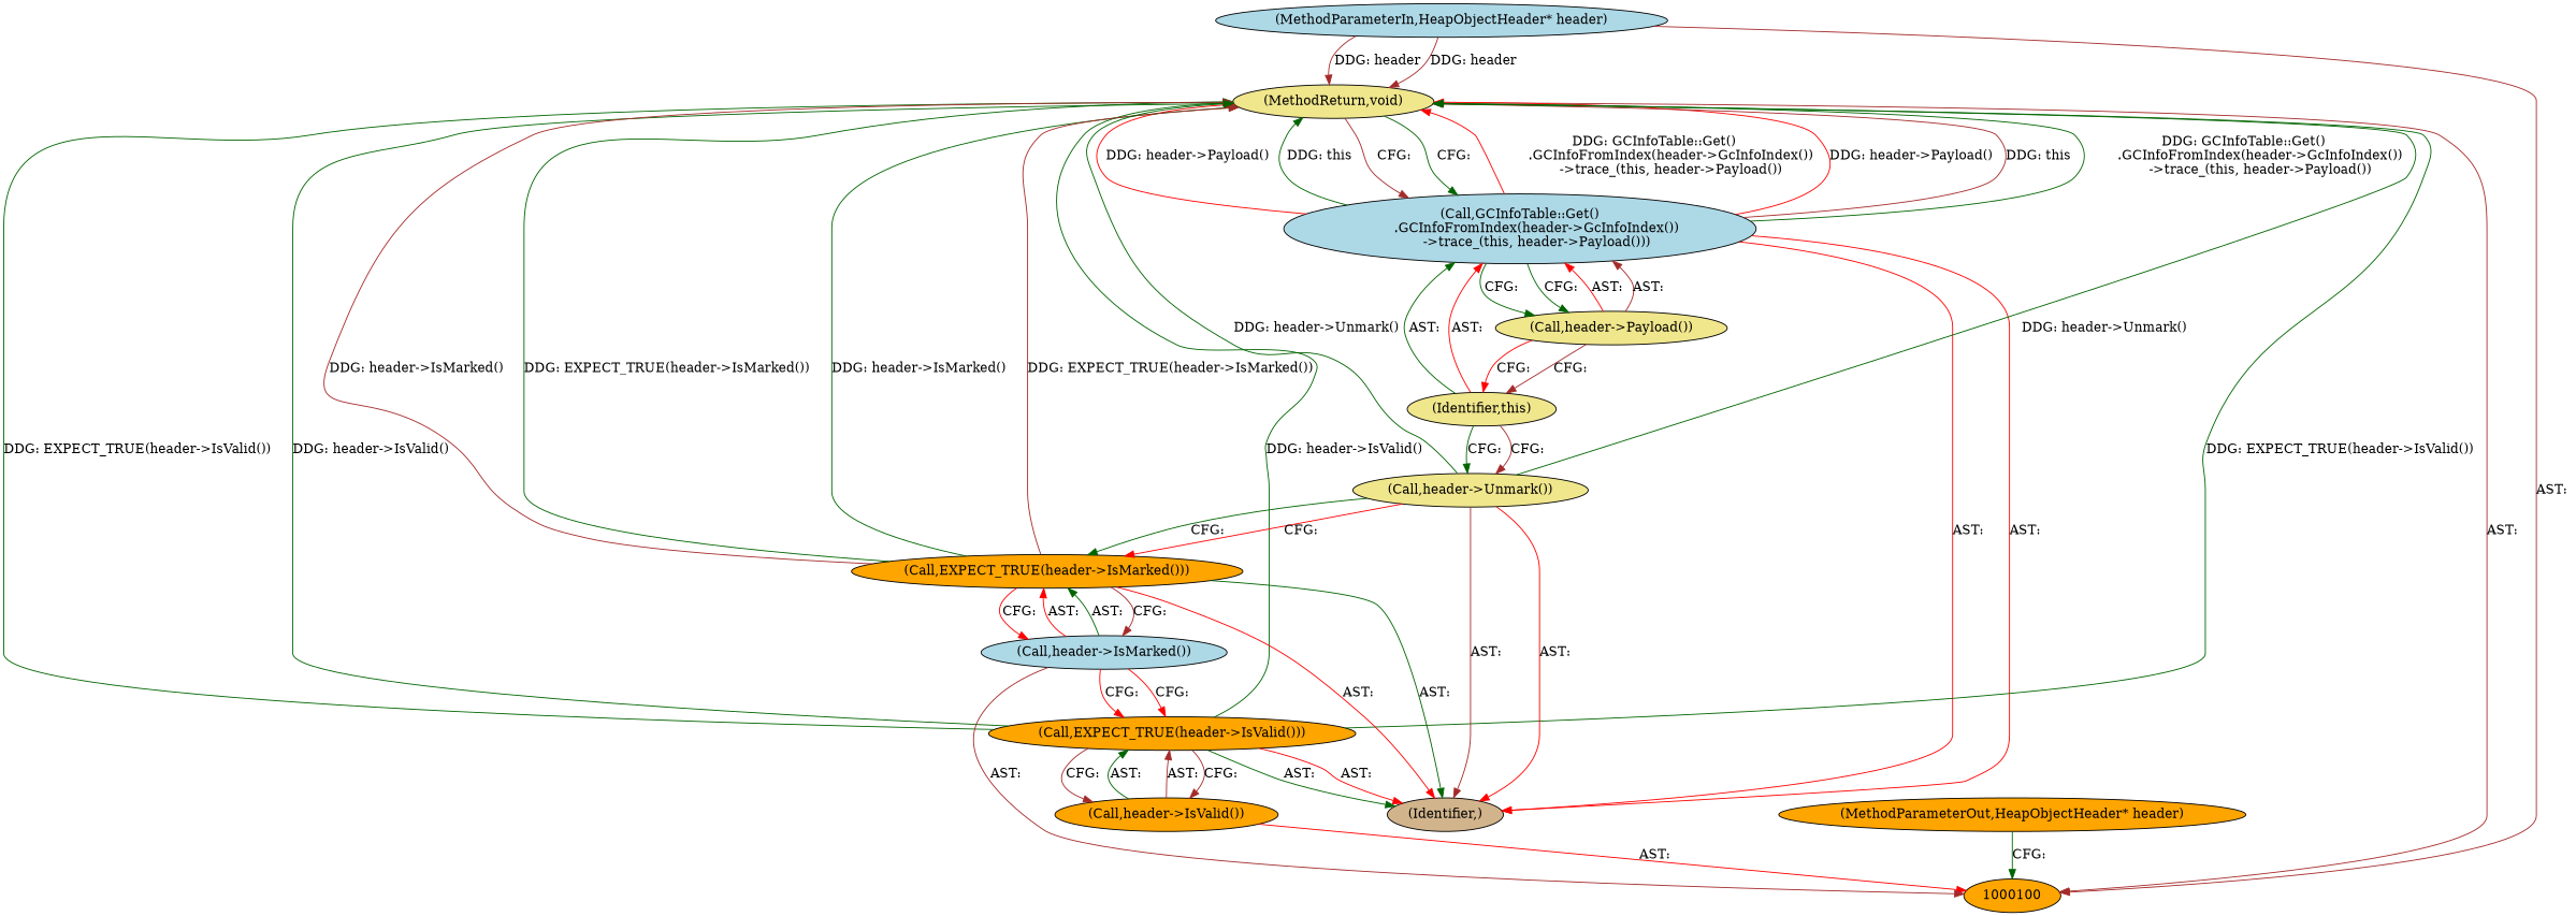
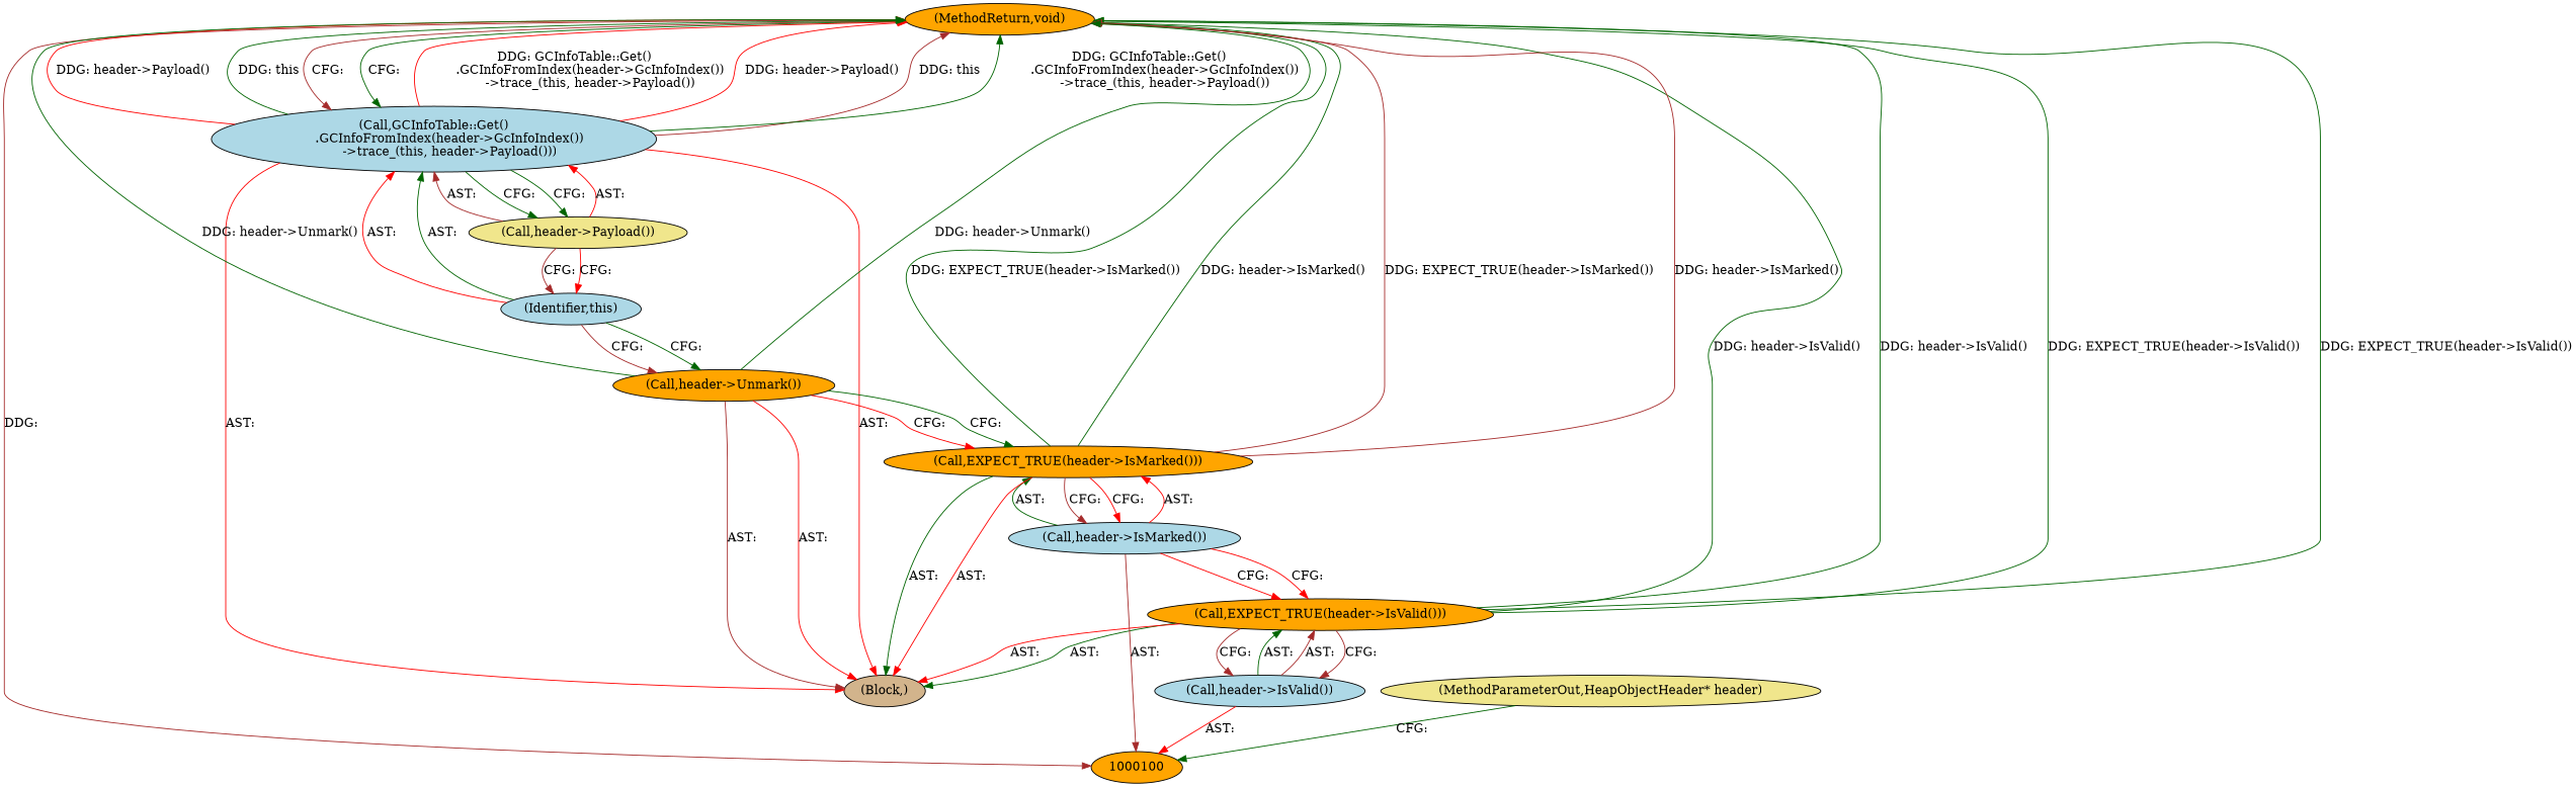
  digraph {
    node [fillcolor=khaki style=filled]
    edge [color=darkgreen]
-   n1 [label="(MethodReturn,void)"]
+   n1 [fillcolor=orange label="(MethodReturn,void)"]
    n2 [fillcolor=lightblue label="(Call,GCInfoTable::Get()\n        .GCInfoFromIndex(header->GcInfoIndex())\n        ->trace_(this, header->Payload()))"]
    1000100 [fillcolor=orange]
-   n4 [fillcolor=tan label="(Identifier,)"]
+   n4 [fillcolor=tan label="(Block,)"]
    n5 [label="(Call,header->Payload())"]
-   n6 [fillcolor=lightblue label="(MethodParameterIn,HeapObjectHeader* header)"]
-   n7 [fillcolor=orange label="(MethodParameterOut,HeapObjectHeader* header)"]
-   n8 [fillcolor=orange label="(Call,header->IsValid())"]
+   n7 [label="(MethodParameterOut,HeapObjectHeader* header)"]
+   n8 [fillcolor=lightblue label="(Call,header->IsValid())"]
    n9 [fillcolor=orange label="(Call,EXPECT_TRUE(header->IsValid()))"]
    n10 [fillcolor=lightblue label="(Call,header->IsMarked())"]
    n11 [fillcolor=orange label="(Call,EXPECT_TRUE(header->IsMarked()))"]
-   n12 [label="(Call,header->Unmark())"]
-   n13 [label="(Identifier,this)"]
+   n12 [fillcolor=orange label="(Call,header->Unmark())"]
+   n13 [fillcolor=lightblue label="(Identifier,this)"]
    n1 -> n2 [color=brown label="CFG: "]
    n1 -> n2 [label="CFG: "]
-   n1 -> 1000100 [color=brown label="AST: "]
+   n1 -> 1000100 [color=brown label="DDG: "]
    n2 -> n1 [color=red label="DDG: GCInfoTable::Get()\n        .GCInfoFromIndex(header->GcInfoIndex())\n        ->trace_(this, header->Payload())"]
    n2 -> n1 [color=red label="DDG: header->Payload()"]
    n2 -> n1 [color=brown label="DDG: this"]
    n2 -> n1 [label="DDG: GCInfoTable::Get()\n        .GCInfoFromIndex(header->GcInfoIndex())\n        ->trace_(this, header->Payload())"]
    n2 -> n1 [color=red label="DDG: header->Payload()"]
    n2 -> n1 [label="DDG: this"]
    n2 -> n4 [color=red label="AST: "]
    n2 -> n4 [color=red label="AST: "]
    n2 -> n5 [label="CFG: "]
    n2 -> n5 [label="CFG: "]
    n5 -> n2 [color=red label="AST: "]
    n5 -> n2 [color=brown label="AST: "]
    n5 -> n13 [color=brown label="CFG: "]
    n5 -> n13 [color=red label="CFG: "]
-   n6 -> n1 [color=brown label="DDG: header"]
-   n6 -> n1 [color=brown label="DDG: header"]
-   n6 -> 1000100 [color=brown label="AST: "]
    n7 -> 1000100 [label="CFG: "]
    n8 -> 1000100 [color=red label="AST: "]
    n8 -> n9 [label="AST: "]
    n8 -> n9 [color=brown label="AST: "]
    n9 -> n1 [label="DDG: header->IsValid()"]
    n9 -> n1 [label="DDG: EXPECT_TRUE(header->IsValid())"]
    n9 -> n1 [label="DDG: header->IsValid()"]
    n9 -> n1 [label="DDG: EXPECT_TRUE(header->IsValid())"]
    n9 -> n4 [label="AST: "]
    n9 -> n4 [color=red label="AST: "]
    n9 -> n8 [color=brown label="CFG: "]
    n9 -> n8 [color=brown label="CFG: "]
    n10 -> 1000100 [color=brown label="AST: "]
    n10 -> n9 [color=red label="CFG: "]
    n10 -> n9 [color=red label="CFG: "]
    n10 -> n11 [color=red label="AST: "]
    n10 -> n11 [label="AST: "]
    n11 -> n1 [label="DDG: EXPECT_TRUE(header->IsMarked())"]
    n11 -> n1 [label="DDG: header->IsMarked()"]
    n11 -> n1 [color=brown label="DDG: EXPECT_TRUE(header->IsMarked())"]
    n11 -> n1 [color=brown label="DDG: header->IsMarked()"]
    n11 -> n4 [label="AST: "]
    n11 -> n4 [color=red label="AST: "]
    n11 -> n10 [color=brown label="CFG: "]
    n11 -> n10 [color=red label="CFG: "]
    n12 -> n1 [label="DDG: header->Unmark()"]
    n12 -> n1 [label="DDG: header->Unmark()"]
    n12 -> n4 [color=brown label="AST: "]
    n12 -> n4 [color=red label="AST: "]
    n12 -> n11 [color=red label="CFG: "]
    n12 -> n11 [label="CFG: "]
    n13 -> n2 [color=red label="AST: "]
    n13 -> n2 [label="AST: "]
    n13 -> n12 [color=brown label="CFG: "]
    n13 -> n12 [label="CFG: "]
  }
